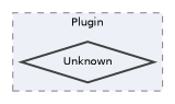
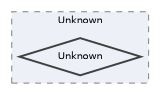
  digraph {
    compound=true
    fontname="DejaVu Sans"
    n1 [color=grey25 fillcolor="#edf0f7" fontname="DejaVu Sans" fontsize=10 height=0.2 label=Unknown shape=diamond style="filled,bold" width=0.4]
    subgraph cluster_1 {
      bgcolor="#edf0f7"
      fontsize=10
-     label=Plugin
+     label=Unknown
      pencolor=grey50
      style="filled,dashed"
      n1
    }
  }
